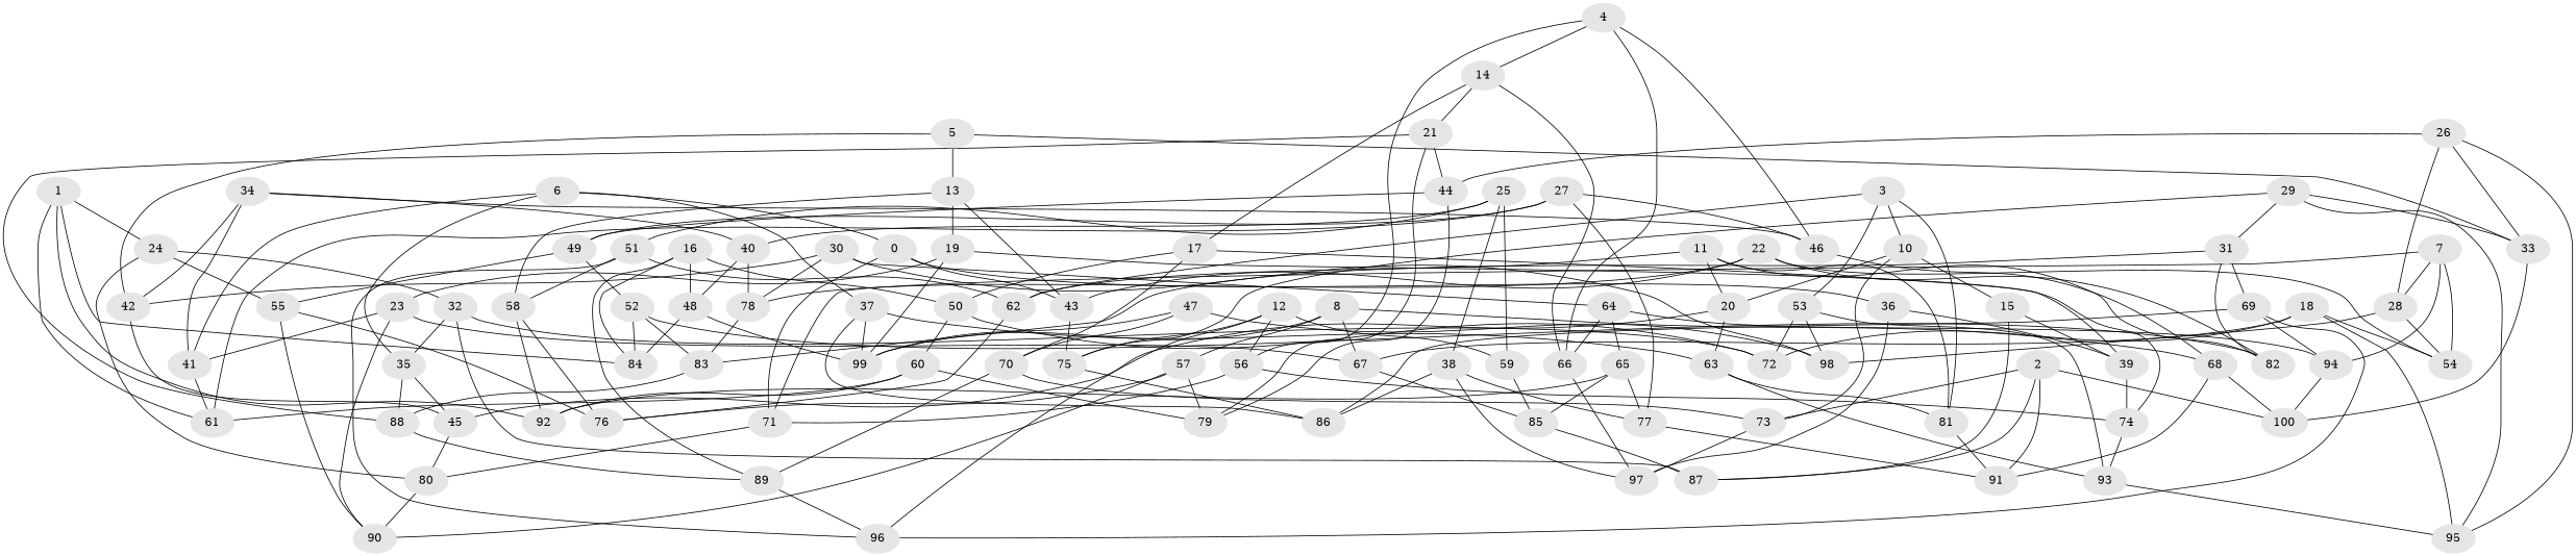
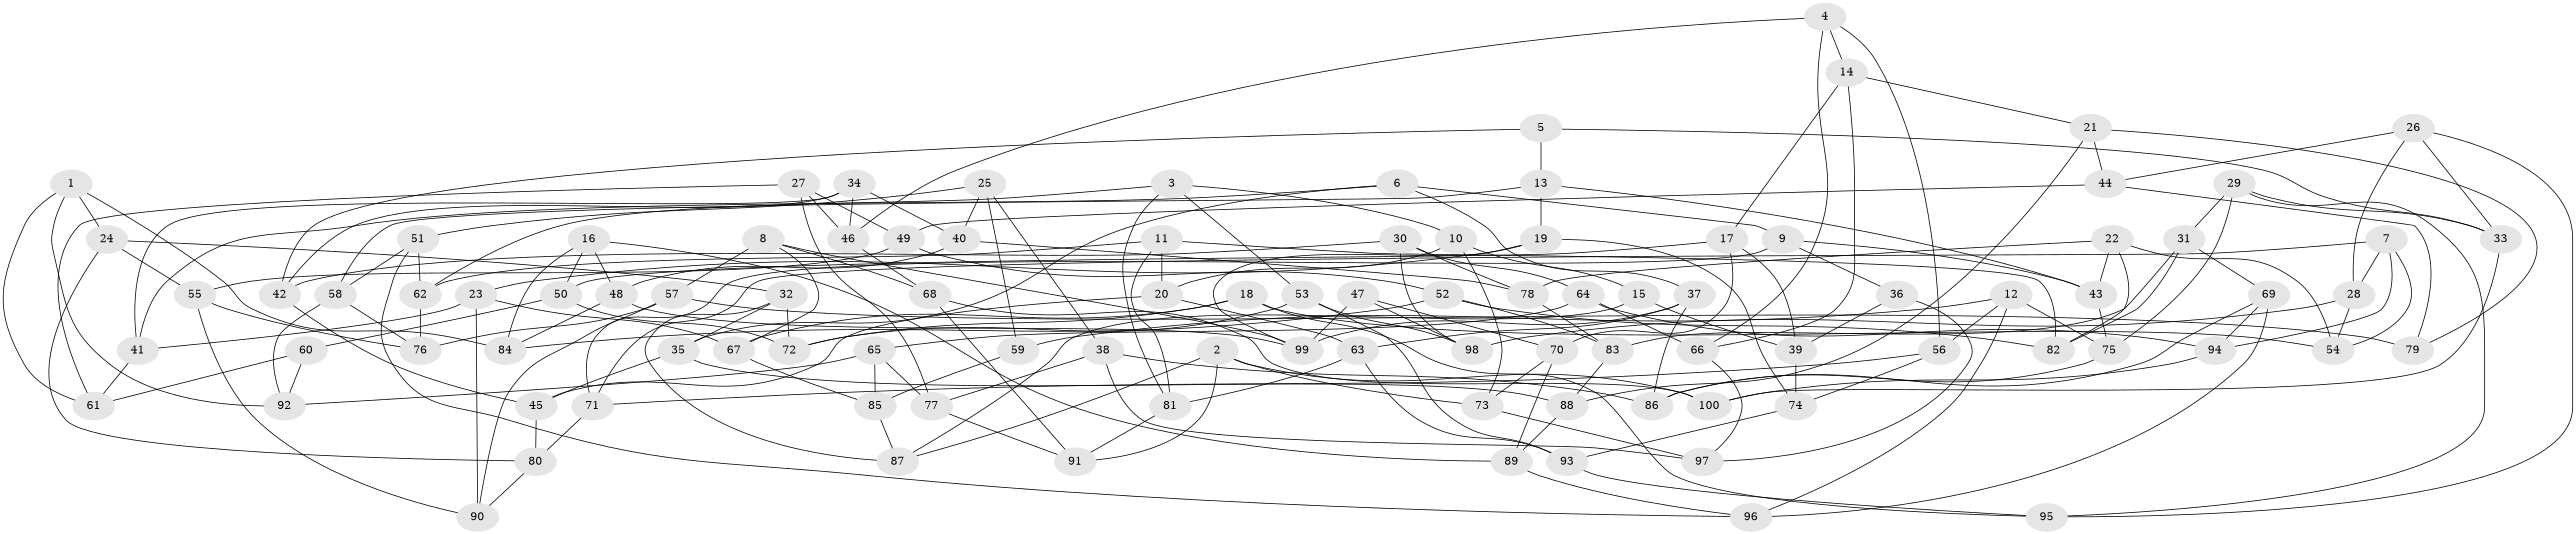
  graph {
    node [color=gray90 style=filled]
    1
    24
    61
    84
    92
    32
    55
    80
    2
    73
    87
    91
    100
    97
    3
    10
    53
    62
    81
    15
    20
    72
    98
    93
    76
    4
    14
    46
    56
    66
    17
    21
    68
    71
    74
    5
    13
    33
    42
    43
    19
    58
    39
    45
    6
-   9 [label=0]
+   9
    35
    37
    41
    36
    88
    99
    63
    86
    7
    28
    54
    94
    8
    57
    67
    47
    70
    79
    90
    85
    75
    11
    82
    12
    59
    96
    23
    50
    44
    16
    48
    89
    60
    18
    95
    49
    22
    78
    83
    25
    38
    40
    51
    77
    26
    27
    52
    29
    31
    69
    30
    64
    65
    34
    1 -- 24
    1 -- 61
    1 -- 84
    1 -- 92
    24 -- 32
    24 -- 55
    24 -- 80
    32 -- 87
    32 -- 72
    32 -- 35
    55 -- 76
    55 -- 90
    80 -- 90
    2 -- 73
    2 -- 87
    2 -- 91
    2 -- 100
    73 -- 97
    3 -- 10
    3 -- 53
    3 -- 62
    3 -- 81
    10 -- 73
    10 -- 15
    10 -- 20
    53 -- 72
    53 -- 98
    53 -- 93
    62 -- 76
    81 -- 91
    15 -- 87
    15 -- 39
    20 -- 45
    20 -- 63
    93 -- 95
    4 -- 14
    4 -- 46
    4 -- 56
    4 -- 66
    14 -- 66
    14 -- 17
    14 -- 21
    46 -- 68
    56 -- 71
    56 -- 74
    66 -- 97
    17 -- 39
    17 -- 70
    17 -- 50
    21 -- 88
    21 -- 79
    21 -- 44
    68 -- 91
    68 -- 100
    71 -- 80
    74 -- 93
    5 -- 13
    5 -- 33
    5 -- 42
    13 -- 43
    13 -- 19
    13 -- 58
    33 -- 100
    42 -- 45
    43 -- 75
    19 -- 74
    19 -- 99
    19 -- 23
    58 -- 92
    58 -- 76
    39 -- 74
    45 -- 80
    6 -- 9
    6 -- 35
    6 -- 37
    6 -- 41
    9 -- 71
    9 -- 43
    9 -- 36
    35 -- 45
    35 -- 88
    37 -- 99
    37 -- 63
    37 -- 86
    41 -- 61
    36 -- 97
    36 -- 39
    88 -- 89
    63 -- 81
    63 -- 93
    7 -- 71
    7 -- 28
    7 -- 54
    7 -- 94
    28 -- 98
    28 -- 54
    94 -- 100
    8 -- 68
    8 -- 99
    8 -- 57
    8 -- 67
    57 -- 76
    57 -- 79
    57 -- 90
    67 -- 85
    47 -- 98
    47 -- 99
    47 -- 70
    70 -- 73
    70 -- 89
    85 -- 87
    75 -- 86
    11 -- 62
    11 -- 81
    11 -- 20
    11 -- 82
    12 -- 56
    12 -- 75
    12 -- 59
    12 -- 96
    59 -- 85
    23 -- 41
    23 -- 67
    23 -- 90
    50 -- 72
    50 -- 60
    44 -- 79
    44 -- 49
    16 -- 84
    16 -- 50
    16 -- 48
    16 -- 89
    48 -- 84
    48 -- 99
    89 -- 96
    60 -- 61
    60 -- 92
-   60 -- 79
    18 -- 72
    18 -- 54
    18 -- 67
    18 -- 95
    49 -- 55
    49 -- 52
    22 -- 43
    22 -- 54
    22 -- 82
    22 -- 78
    78 -- 83
    83 -- 88
    25 -- 59
    25 -- 38
    25 -- 40
    25 -- 51
    38 -- 97
    38 -- 86
    38 -- 77
    40 -- 48
    40 -- 78
    51 -- 62
    51 -- 58
    51 -- 96
    77 -- 91
    26 -- 33
    26 -- 28
    26 -- 44
    26 -- 95
    27 -- 61
    27 -- 46
    27 -- 49
    27 -- 77
    52 -- 84
    52 -- 82
    52 -- 83
    29 -- 33
    29 -- 75
    29 -- 95
    29 -- 31
    31 -- 82
    31 -- 83
    31 -- 69
    69 -- 86
    69 -- 94
    69 -- 96
    30 -- 98
    30 -- 42
    30 -- 78
    30 -- 64
    64 -- 66
    64 -- 94
    64 -- 65
    65 -- 92
    65 -- 85
    65 -- 77
    34 -- 46
    34 -- 42
    34 -- 41
    34 -- 40
  }
